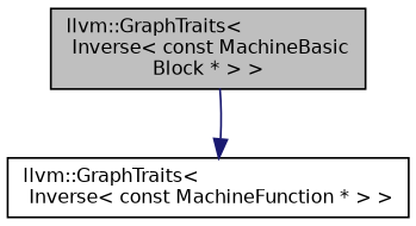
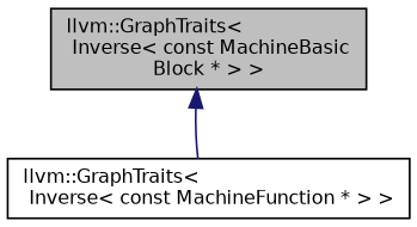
  digraph {
    node [color=black fontname=Helvetica fontsize=10 shape=record]
    n1 [fillcolor=grey75 fontcolor=black height=0.2 label="llvm::GraphTraits\<\l Inverse\< const MachineBasic\lBlock * \> \>" style=filled width=0.4]
    n2 [height=0.2 label="llvm::GraphTraits\<\l Inverse\< const MachineFunction * \> \>" width=0.4]
-   n2 -> n1 [color=midnightblue dir=back fontname=Helvetica fontsize=10 labelfontname=Helvetica labelfontsize=10 style=solid]
+   n1 -> n2 [color=midnightblue dir=back fontname=Helvetica fontsize=10 labelfontname=Helvetica labelfontsize=10 style=solid]
  }
